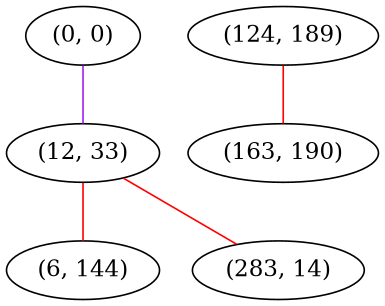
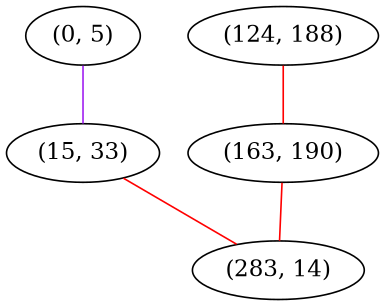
  graph {
    edge [color=red weight=1]
-   "(0, 0)"
-   "(12, 33)"
+   "(0, 0)" [label="(0, 5)"]
+   "(12, 33)" [label="(15, 33)"]
    n3 [label="(283, 14)"]
-   "(6, 144)"
    n5 [label="(163, 190)"]
-   "(124, 188)" [label="(124, 189)"]
+   "(124, 188)"
    "(0, 0)" -- "(12, 33)" [color=purple weight=4]
    "(12, 33)" -- n3
-   "(12, 33)" -- "(6, 144)"
+   n5 -- n3
    "(124, 188)" -- n5
  }
